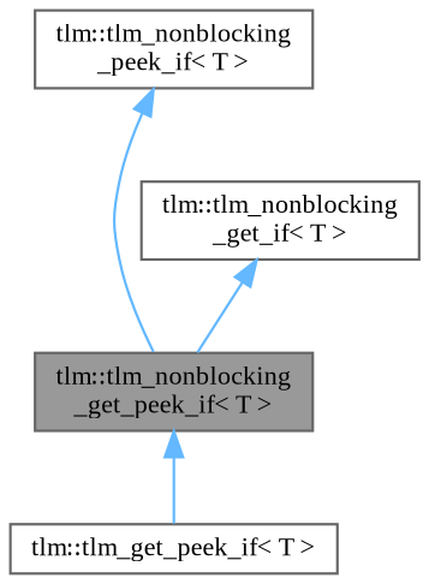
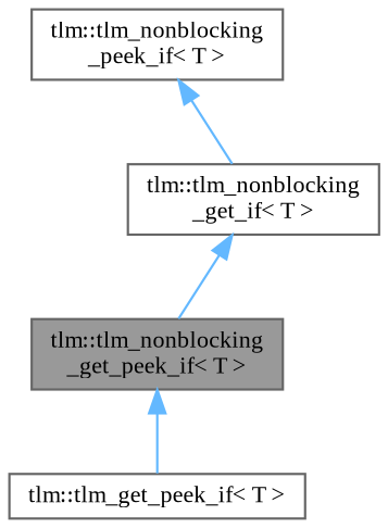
  digraph {
    fontname="Liberation Serif"
    node [color=gray40 fillcolor=white fontname="Liberation Serif" fontsize=10 shape=box style=filled]
    edge [color=steelblue1 dir=back fontname="Liberation Serif" fontsize=10 labelfontname=FreeSans labelfontsize=10 style=solid]
    n1 [fillcolor=grey60 fontcolor=black height=0.2 label="tlm::tlm_nonblocking\l_get_peek_if\< T \>" width=0.4]
    n2 [height=0.2 label="tlm::tlm_get_peek_if\< T \>" width=0.4]
    n3 [height=0.2 label="tlm::tlm_nonblocking\l_get_if\< T \>" width=0.4]
    n4 [height=0.2 label="tlm::tlm_nonblocking\l_peek_if\< T \>" width=0.4]
    n1 -> n2
    n3 -> n1
-   n4 -> n1
+   n4 -> n3
  }
